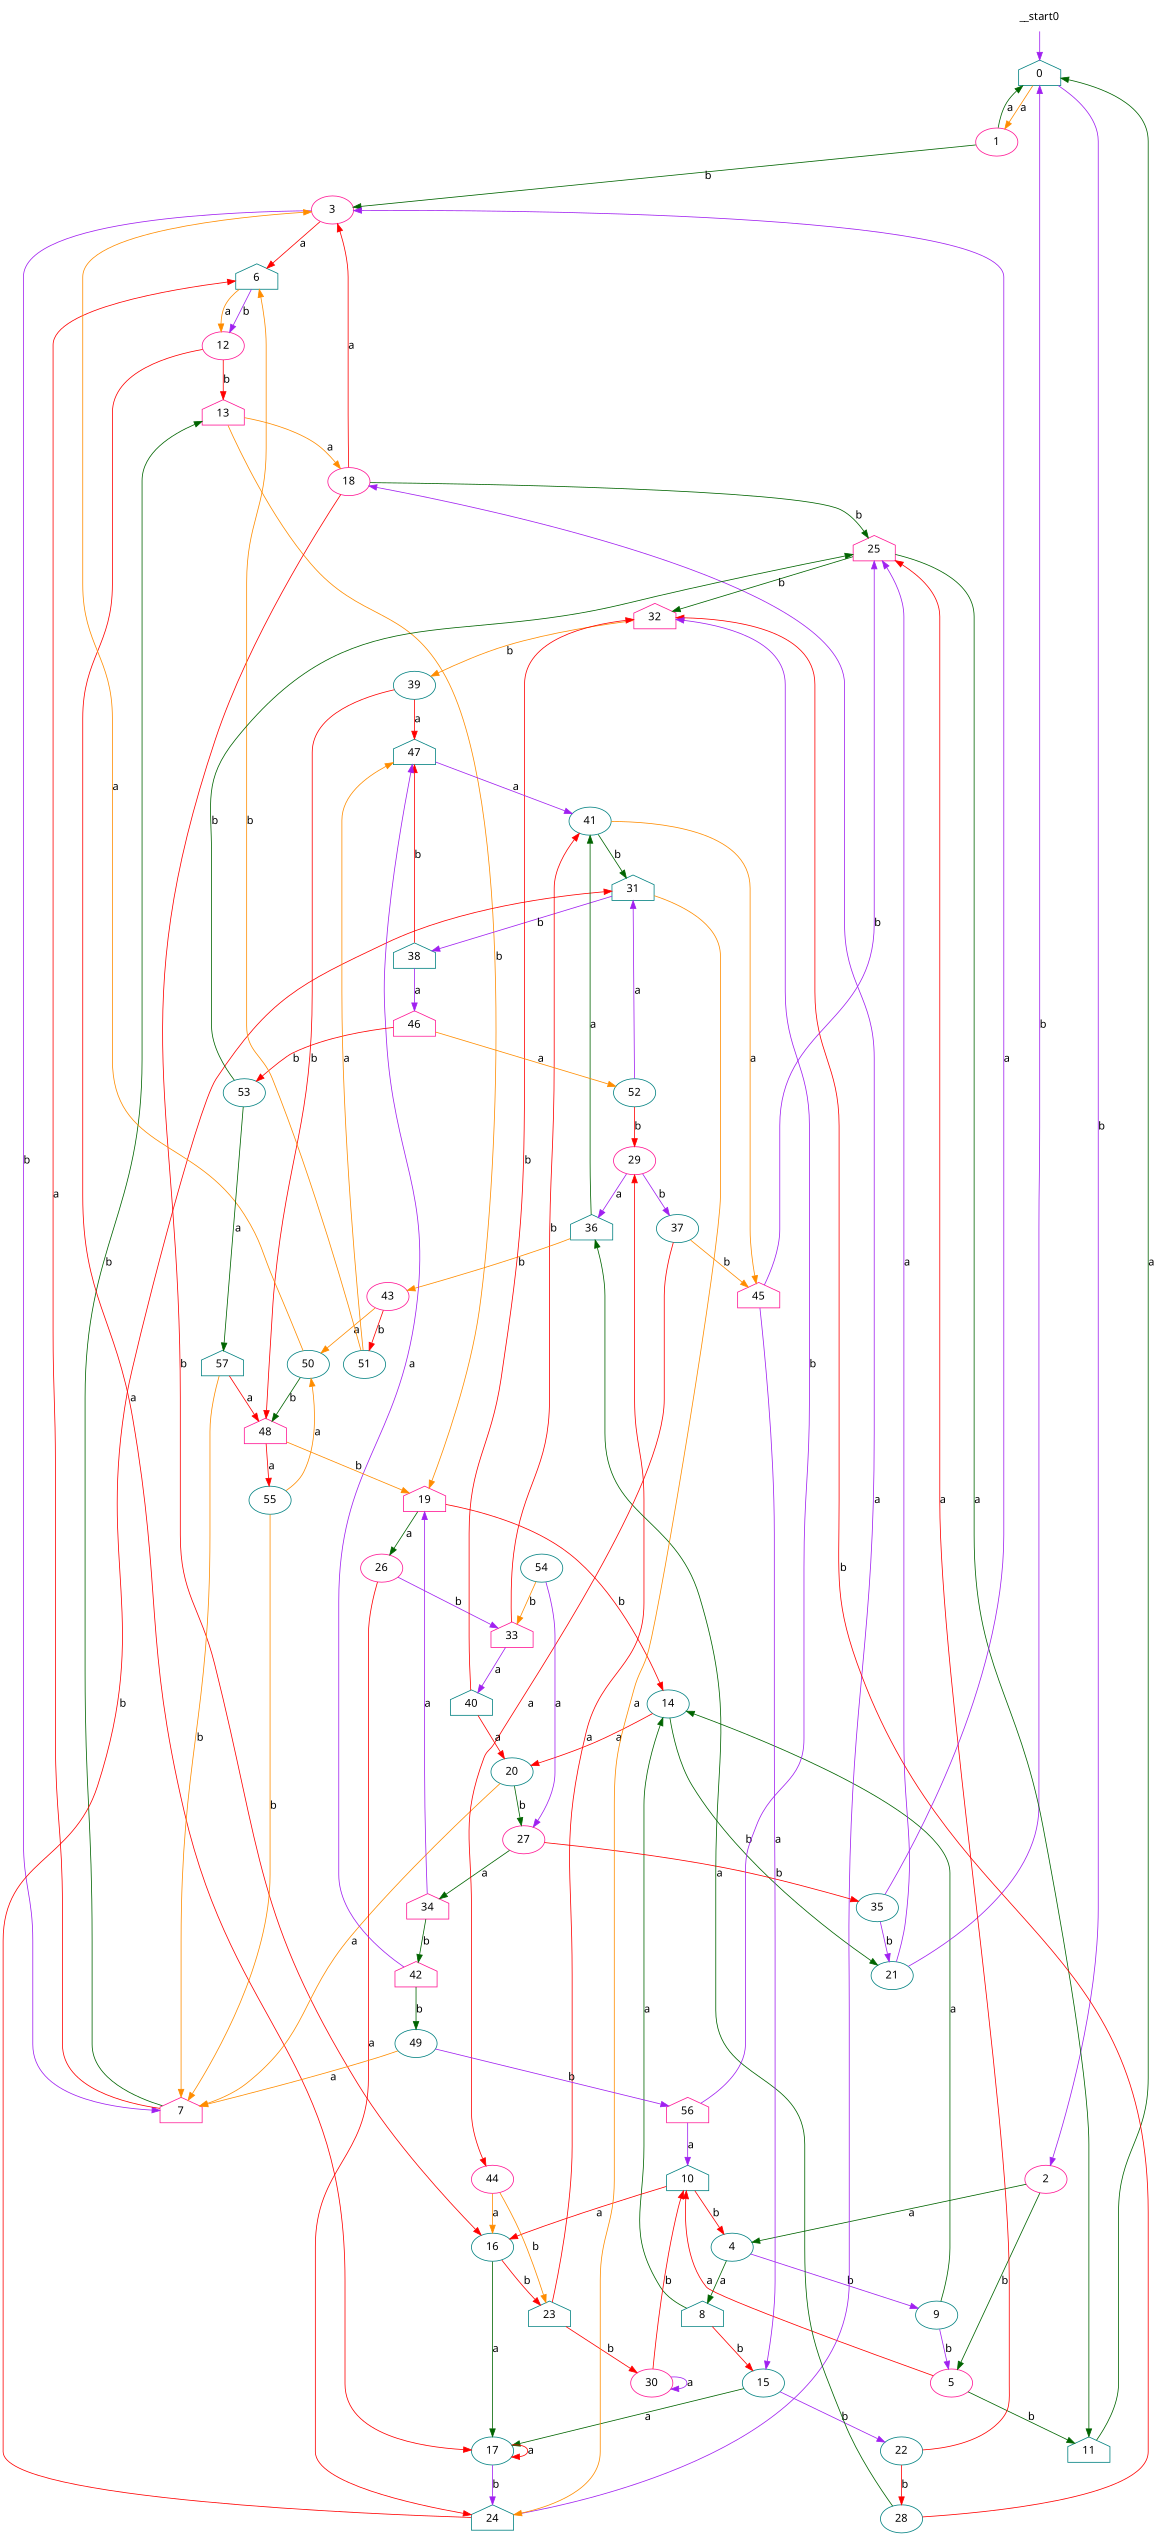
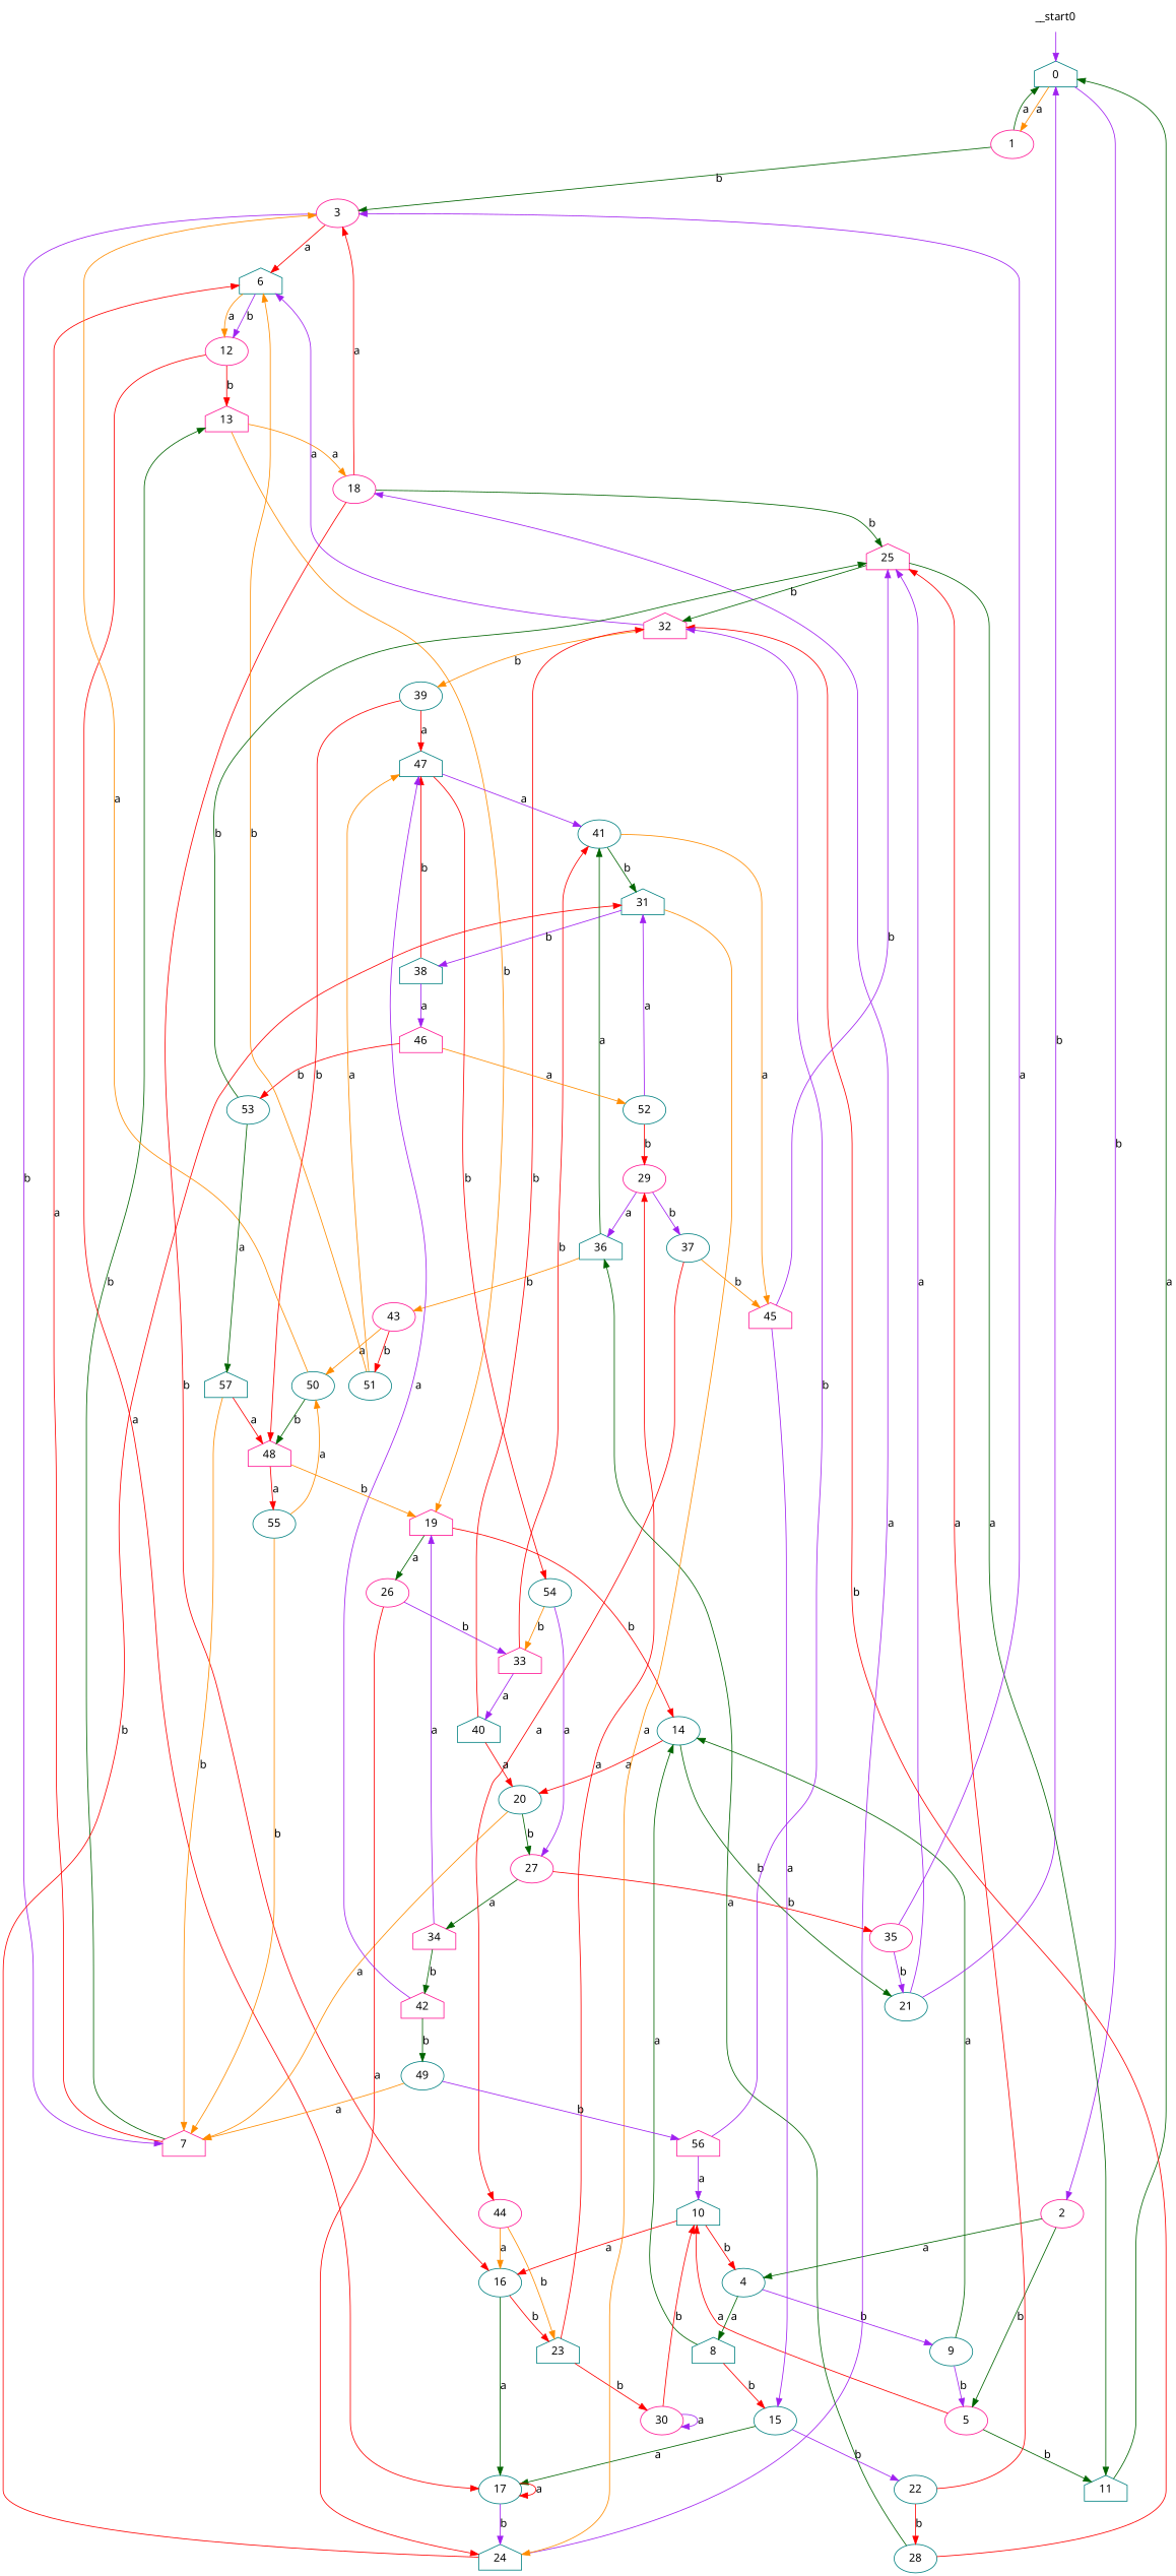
  digraph {
    fontname="Noto Sans"
    node [color=teal fontname="Noto Sans" shape=ellipse]
    edge [color=red fontname="Noto Sans"]
    __start0 [color=deeppink shape=none]
    0 [shape=house]
    1 [color=deeppink]
    2 [color=deeppink]
    3 [color=deeppink]
    4
    5 [color=deeppink]
    6 [shape=house]
    7 [color=deeppink shape=house]
    8 [shape=house]
    9
    10 [shape=house]
    11 [shape=house]
    12 [color=deeppink]
    13 [color=deeppink shape=house]
    14
    15
    16
    17
    18 [color=deeppink]
    19 [color=deeppink shape=house]
    20
    21
    22
    23 [shape=house]
    24 [shape=house]
    25 [color=deeppink shape=house]
    26 [color=deeppink]
    27 [color=deeppink]
    28
    29 [color=deeppink]
    30 [color=deeppink]
    31 [shape=house]
    32 [color=deeppink shape=house]
    33 [color=deeppink shape=house]
    34 [color=deeppink shape=house]
-   35
+   35 [color=deeppink]
    36 [shape=house]
    37
    38 [shape=house]
    39
    40 [shape=house]
    41
    42 [color=deeppink shape=house]
    43 [color=deeppink]
    44 [color=deeppink]
    45 [color=deeppink shape=house]
    46 [color=deeppink shape=house]
    47 [shape=house]
    48 [color=deeppink shape=house]
    49
    50
    51
    52
    53
    54
    55
    56 [color=deeppink shape=house]
    57 [shape=house]
    __start0 -> 0 [color=purple]
    0 -> 1 [color=darkorange label=a]
    0 -> 2 [color=purple label=b]
    1 -> 0 [color=darkgreen label=a]
    1 -> 3 [color=darkgreen label=b]
    2 -> 4 [color=darkgreen label=a]
    2 -> 5 [color=darkgreen label=b]
    3 -> 6 [label=a]
    3 -> 7 [color=purple label=b]
    4 -> 8 [color=darkgreen label=a]
    4 -> 9 [color=purple label=b]
    5 -> 10 [label=a]
    5 -> 11 [color=darkgreen label=b]
    6 -> 12 [color=darkorange label=a]
    6 -> 12 [color=purple label=b]
    7 -> 6 [label=a]
    7 -> 13 [color=darkgreen label=b]
    8 -> 14 [color=darkgreen label=a]
    8 -> 15 [label=b]
    9 -> 5 [color=purple label=b]
    9 -> 14 [color=darkgreen label=a]
    10 -> 4 [label=b]
    10 -> 16 [label=a]
    11 -> 0 [color=darkgreen label=a]
    12 -> 13 [label=b]
    12 -> 17 [label=a]
    13 -> 18 [color=darkorange label=a]
    13 -> 19 [color=darkorange label=b]
    14 -> 20 [label=a]
    14 -> 21 [color=darkgreen label=b]
    15 -> 17 [color=darkgreen label=a]
    15 -> 22 [color=purple label=b]
    16 -> 17 [color=darkgreen label=a]
    16 -> 23 [label=b]
    17 -> 17 [label=a]
    17 -> 24 [color=purple label=b]
    18 -> 3 [label=a]
    18 -> 16 [label=b]
    18 -> 25 [color=darkgreen label=b]
    19 -> 14 [label=b]
    19 -> 26 [color=darkgreen label=a]
    20 -> 7 [color=darkorange label=a]
    20 -> 27 [color=darkgreen label=b]
    21 -> 0 [color=purple label=b]
    21 -> 25 [color=purple label=a]
    22 -> 25 [label=a]
    22 -> 28 [label=b]
    23 -> 29 [label=a]
    23 -> 30 [label=b]
    24 -> 18 [color=purple label=a]
    24 -> 31 [label=b]
    25 -> 11 [color=darkgreen label=a]
    25 -> 32 [color=darkgreen label=b]
    26 -> 24 [label=a]
    26 -> 33 [color=purple label=b]
    27 -> 34 [color=darkgreen label=a]
    27 -> 35 [label=b]
    28 -> 32 [label=b]
    28 -> 36 [color=darkgreen label=a]
    29 -> 36 [color=purple label=a]
    29 -> 37 [color=purple label=b]
    30 -> 10 [label=b]
    30 -> 30 [color=purple label=a]
    31 -> 24 [color=darkorange label=a]
    31 -> 38 [color=purple label=b]
+   32 -> 6 [color=purple label=a]
    32 -> 39 [color=darkorange label=b]
    33 -> 40 [color=purple label=a]
    33 -> 41 [label=b]
    34 -> 19 [color=purple label=a]
    34 -> 42 [color=darkgreen label=b]
    35 -> 3 [color=purple label=a]
    35 -> 21 [color=purple label=b]
    36 -> 41 [color=darkgreen label=a]
    36 -> 43 [color=darkorange label=b]
    37 -> 44 [label=a]
    37 -> 45 [color=darkorange label=b]
    38 -> 46 [color=purple label=a]
    38 -> 47 [label=b]
    39 -> 47 [label=a]
    39 -> 48 [label=b]
    40 -> 20 [label=a]
    40 -> 32 [label=b]
    41 -> 31 [color=darkgreen label=b]
    41 -> 45 [color=darkorange label=a]
    42 -> 47 [color=purple label=a]
    42 -> 49 [color=darkgreen label=b]
    43 -> 50 [color=darkorange label=a]
    43 -> 51 [label=b]
    44 -> 16 [color=darkorange label=a]
    44 -> 23 [color=darkorange label=b]
    45 -> 15 [color=purple label=a]
    45 -> 25 [color=purple label=b]
    46 -> 52 [color=darkorange label=a]
    46 -> 53 [label=b]
    47 -> 41 [color=purple label=a]
+   47 -> 54 [label=b]
    48 -> 19 [color=darkorange label=b]
    48 -> 55 [label=a]
    49 -> 7 [color=darkorange label=a]
    49 -> 56 [color=purple label=b]
    50 -> 3 [color=darkorange label=a]
    50 -> 48 [color=darkgreen label=b]
    51 -> 6 [color=darkorange label=b]
    51 -> 47 [color=darkorange label=a]
    52 -> 29 [label=b]
    52 -> 31 [color=purple label=a]
    53 -> 25 [color=darkgreen label=b]
    53 -> 57 [color=darkgreen label=a]
    54 -> 27 [color=purple label=a]
    54 -> 33 [color=darkorange label=b]
    55 -> 7 [color=darkorange label=b]
    55 -> 50 [color=darkorange label=a]
    56 -> 10 [color=purple label=a]
    56 -> 32 [color=purple label=b]
    57 -> 7 [color=darkorange label=b]
    57 -> 48 [label=a]
  }
